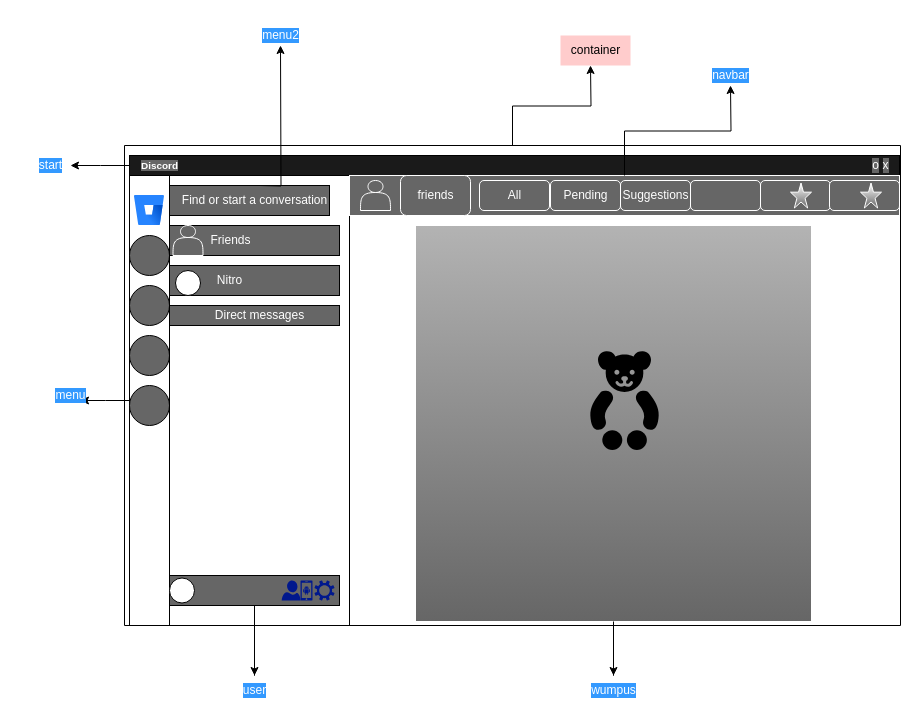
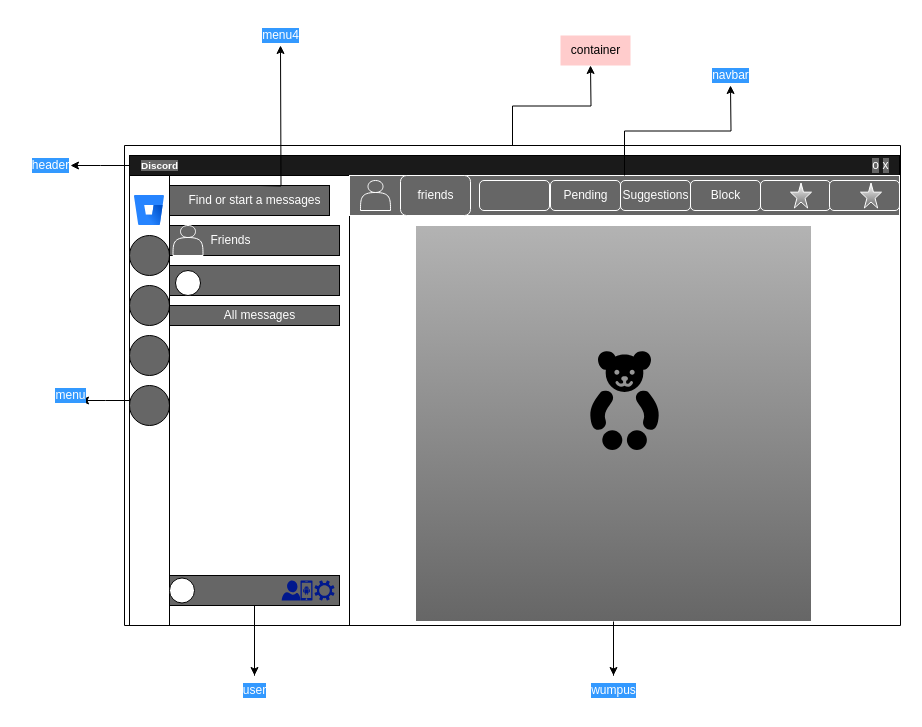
  <mxCell id="0" />
  <mxCell id="1" parent="0" />
  <mxCell id="2" style="edgeStyle=orthogonalEdgeStyle;rounded=0;orthogonalLoop=1;jettySize=auto;html=1;fontColor=#FFFFFF;" edge="1" parent="1" source="3"><mxGeometry relative="1" as="geometry"><mxPoint x="590" y="65" as="targetPoint" /></mxGeometry></mxCell>
  <mxCell id="3" value="" style="swimlane;startSize=0;fillColor=#B3B3B3;" vertex="1" parent="1"><mxGeometry x="124" width="776" height="480" as="geometry" y="145" /></mxCell>
  <mxCell id="4" value="" style="whiteSpace=wrap;html=1;aspect=fixed;shadow=0;labelBackgroundColor=#666666;strokeColor=#FFFFFF;fontColor=#FFFFFF;fillColor=#B3B3B3;gradientColor=#666666;" vertex="1" parent="3"><mxGeometry x="291" y="80" width="396" height="396" as="geometry" /></mxCell>
  <mxCell id="5" value="" style="rounded=0;whiteSpace=wrap;html=1;fillColor=#1A1A1A;" vertex="1" parent="3"><mxGeometry x="5" y="10" width="770" height="20" as="geometry" /></mxCell>
  <mxCell id="6" value="&lt;h5&gt;&lt;font style=&quot;background-color: rgb(102, 102, 102);&quot; color=&quot;#ffffff&quot;&gt;Discord&lt;/font&gt;&lt;/h5&gt;" style="text;html=1;resizable=0;autosize=1;align=center;verticalAlign=middle;points=[];fillColor=none;strokeColor=none;rounded=0;" vertex="1" parent="3"><mxGeometry x="5" y="-10" width="60" height="60" as="geometry" /></mxCell>
  <mxCell id="7" value="" style="swimlane;startSize=0;labelBackgroundColor=#666666;fontColor=#FFFFFF;fillColor=#1A1A1A;" vertex="1" parent="3"><mxGeometry x="5" y="30" width="40" height="450" as="geometry" /></mxCell>
  <mxCell id="8" value="" style="ellipse;whiteSpace=wrap;html=1;aspect=fixed;labelBackgroundColor=#666666;fontColor=#FFFFFF;fillColor=#666666;" vertex="1" parent="7"><mxGeometry y="210" width="40" height="40" as="geometry" /></mxCell>
  <mxCell id="9" value="" style="ellipse;whiteSpace=wrap;html=1;aspect=fixed;labelBackgroundColor=#666666;fontColor=#FFFFFF;fillColor=#666666;" vertex="1" parent="7"><mxGeometry y="60" width="40" height="40" as="geometry" /></mxCell>
  <mxCell id="10" value="" style="ellipse;whiteSpace=wrap;html=1;aspect=fixed;labelBackgroundColor=#666666;fontColor=#FFFFFF;fillColor=#666666;" vertex="1" parent="7"><mxGeometry y="110" width="40" height="40" as="geometry" /></mxCell>
  <mxCell id="11" value="" style="ellipse;whiteSpace=wrap;html=1;aspect=fixed;labelBackgroundColor=#666666;fontColor=#FFFFFF;fillColor=#666666;" vertex="1" parent="7"><mxGeometry y="160" width="40" height="40" as="geometry" /></mxCell>
  <mxCell id="12" value="" style="image;image=img/lib/atlassian/Bitbucket_Logo.svg;shadow=0;labelBackgroundColor=#666666;strokeColor=#FFFFFF;fontColor=#FFFFFF;fillColor=#666666;gradientColor=#666666;" vertex="1" parent="7"><mxGeometry x="5" y="20" width="30" height="30" as="geometry" /></mxCell>
  <mxCell id="13" value="" style="swimlane;startSize=0;labelBackgroundColor=#666666;fontColor=#FFFFFF;fillColor=#999999;" vertex="1" parent="3"><mxGeometry x="45" y="30" width="180" height="450" as="geometry" /></mxCell>
  <mxCell id="14" value="" style="rounded=0;whiteSpace=wrap;html=1;labelBackgroundColor=#666666;fontColor=#FFFFFF;fillColor=#666666;" vertex="1" parent="13"><mxGeometry y="10" width="160" height="30" as="geometry" /></mxCell>
- <mxCell id="15" value="Find or start a conversation" style="text;html=1;resizable=0;autosize=1;align=center;verticalAlign=middle;points=[];fillColor=none;strokeColor=none;rounded=0;labelBackgroundColor=#666666;fontColor=#FFFFFF;" vertex="1" parent="13"><mxGeometry y="10" width="170" height="30" as="geometry" /></mxCell>
+ <mxCell id="15" value="Find or start a messages" style="text;html=1;resizable=0;autosize=1;align=center;verticalAlign=middle;points=[];fillColor=none;strokeColor=none;rounded=0;labelBackgroundColor=#666666;fontColor=#FFFFFF;" vertex="1" parent="13"><mxGeometry y="10" width="170" height="30" as="geometry" /></mxCell>
  <mxCell id="16" value="" style="rounded=0;whiteSpace=wrap;html=1;labelBackgroundColor=#666666;fontColor=#FFFFFF;fillColor=#666666;" vertex="1" parent="13"><mxGeometry y="50" width="170" height="30" as="geometry" /></mxCell>
  <mxCell id="17" value="" style="rounded=0;whiteSpace=wrap;html=1;labelBackgroundColor=#666666;fontColor=#FFFFFF;fillColor=#666666;" vertex="1" parent="13"><mxGeometry y="90" width="170" height="30" as="geometry" /></mxCell>
  <mxCell id="18" value="" style="rounded=0;whiteSpace=wrap;html=1;labelBackgroundColor=#666666;fontColor=#FFFFFF;fillColor=#666666;" vertex="1" parent="13"><mxGeometry y="130" width="170" height="20" as="geometry" /></mxCell>
- <mxCell id="19" value="Direct messages" style="text;html=1;resizable=0;autosize=1;align=center;verticalAlign=middle;points=[];fillColor=none;strokeColor=none;rounded=0;labelBackgroundColor=#666666;fontColor=#FFFFFF;" vertex="1" parent="13"><mxGeometry x="35" y="125" width="110" height="30" as="geometry" /></mxCell>
+ <mxCell id="19" value="All messages" style="text;html=1;resizable=0;autosize=1;align=center;verticalAlign=middle;points=[];fillColor=none;strokeColor=none;rounded=0;labelBackgroundColor=#666666;fontColor=#FFFFFF;" vertex="1" parent="13"><mxGeometry x="35" y="125" width="110" height="30" as="geometry" /></mxCell>
  <mxCell id="20" value="" style="rounded=0;whiteSpace=wrap;html=1;labelBackgroundColor=#666666;fontColor=#FFFFFF;fillColor=#666666;" vertex="1" parent="13"><mxGeometry y="400" width="170" height="30" as="geometry" /></mxCell>
  <mxCell id="21" value="Friends" style="text;html=1;resizable=0;autosize=1;align=center;verticalAlign=middle;points=[];fillColor=none;strokeColor=none;rounded=0;labelBackgroundColor=#666666;fontColor=#FFFFFF;" vertex="1" parent="13"><mxGeometry x="31" y="50" width="60" height="30" as="geometry" /></mxCell>
- <mxCell id="22" value="Nitro" style="text;html=1;resizable=0;autosize=1;align=center;verticalAlign=middle;points=[];fillColor=none;strokeColor=none;rounded=0;labelBackgroundColor=#666666;fontColor=#FFFFFF;" vertex="1" parent="13"><mxGeometry x="35" y="90" width="50" height="30" as="geometry" /></mxCell>
  <mxCell id="23" value="" style="ellipse;whiteSpace=wrap;html=1;aspect=fixed;labelBackgroundColor=#666666;fontColor=#FFFFFF;fillColor=#FFFFFF;" vertex="1" parent="13"><mxGeometry x="6" y="95" width="25" height="25" as="geometry" /></mxCell>
  <mxCell id="24" value="" style="ellipse;whiteSpace=wrap;html=1;aspect=fixed;labelBackgroundColor=#666666;fontColor=#FFFFFF;fillColor=#FFFFFF;" vertex="1" parent="13"><mxGeometry y="402.5" width="25" height="25" as="geometry" /></mxCell>
  <mxCell id="25" value="" style="shape=actor;whiteSpace=wrap;html=1;shadow=0;labelBackgroundColor=#666666;strokeColor=#FFFFFF;fontColor=#FFFFFF;fillColor=#666666;gradientColor=#666666;" vertex="1" parent="13"><mxGeometry x="3.5" y="50" width="30" height="30" as="geometry" /></mxCell>
  <mxCell id="26" value="" style="sketch=0;aspect=fixed;pointerEvents=1;shadow=0;dashed=0;html=1;strokeColor=none;labelPosition=center;verticalLabelPosition=bottom;verticalAlign=top;align=center;fillColor=#00188D;shape=mxgraph.mscae.enterprise.android_phone;labelBackgroundColor=#3399FF;fontColor=#FFFFFF;" vertex="1" parent="13"><mxGeometry x="131" y="405" width="12" height="20" as="geometry" /></mxCell>
  <mxCell id="27" value="" style="sketch=0;aspect=fixed;pointerEvents=1;shadow=0;dashed=0;html=1;strokeColor=none;labelPosition=center;verticalLabelPosition=bottom;verticalAlign=top;align=center;fillColor=#00188D;shape=mxgraph.mscae.enterprise.settings;labelBackgroundColor=#3399FF;fontColor=#FFFFFF;" vertex="1" parent="13"><mxGeometry x="145" y="405" width="20" height="20" as="geometry" /></mxCell>
  <mxCell id="28" value="" style="sketch=0;aspect=fixed;pointerEvents=1;shadow=0;dashed=0;html=1;strokeColor=none;labelPosition=center;verticalLabelPosition=bottom;verticalAlign=top;align=center;fillColor=#00188D;shape=mxgraph.azure.user;labelBackgroundColor=#3399FF;fontColor=#FFFFFF;" vertex="1" parent="13"><mxGeometry x="112.2" y="405" width="18.8" height="20" as="geometry" /></mxCell>
  <mxCell id="29" value="" style="rounded=0;whiteSpace=wrap;html=1;labelBackgroundColor=#666666;fontColor=#FFFFFF;fillColor=#666666;strokeColor=#FFFFFF;" vertex="1" parent="3"><mxGeometry x="225" y="30" width="550" height="40" as="geometry" /></mxCell>
  <mxCell id="30" value="" style="rounded=1;whiteSpace=wrap;html=1;shadow=0;labelBackgroundColor=#666666;strokeColor=#FFFFFF;fontColor=#FFFFFF;fillColor=#666666;gradientColor=#666666;" vertex="1" parent="3"><mxGeometry x="276" y="30" width="70" height="40" as="geometry" /></mxCell>
  <mxCell id="31" value="" style="rounded=1;whiteSpace=wrap;html=1;shadow=0;labelBackgroundColor=#666666;strokeColor=#FFFFFF;fontColor=#FFFFFF;fillColor=#666666;gradientColor=#666666;" vertex="1" parent="3"><mxGeometry x="355" y="35" width="70" height="30" as="geometry" /></mxCell>
  <mxCell id="32" value="" style="rounded=1;whiteSpace=wrap;html=1;shadow=0;labelBackgroundColor=#666666;strokeColor=#FFFFFF;fontColor=#FFFFFF;fillColor=#666666;gradientColor=#666666;" vertex="1" parent="3"><mxGeometry x="426" y="35" width="70" height="30" as="geometry" /></mxCell>
  <mxCell id="33" value="" style="rounded=1;whiteSpace=wrap;html=1;shadow=0;labelBackgroundColor=#666666;strokeColor=#FFFFFF;fontColor=#FFFFFF;fillColor=#666666;gradientColor=#666666;" vertex="1" parent="3"><mxGeometry x="496" y="35" width="70" height="30" as="geometry" /></mxCell>
  <mxCell id="34" value="" style="rounded=1;whiteSpace=wrap;html=1;shadow=0;labelBackgroundColor=#666666;strokeColor=#FFFFFF;fontColor=#FFFFFF;fillColor=#666666;gradientColor=#666666;" vertex="1" parent="3"><mxGeometry x="566" y="35" width="70" height="30" as="geometry" /></mxCell>
  <mxCell id="35" value="" style="rounded=1;whiteSpace=wrap;html=1;shadow=0;labelBackgroundColor=#666666;strokeColor=#FFFFFF;fontColor=#FFFFFF;fillColor=#666666;gradientColor=#666666;" vertex="1" parent="3"><mxGeometry x="636" y="35" width="70" height="30" as="geometry" /></mxCell>
  <mxCell id="36" value="" style="rounded=1;whiteSpace=wrap;html=1;shadow=0;labelBackgroundColor=#666666;strokeColor=#FFFFFF;fontColor=#FFFFFF;fillColor=#666666;gradientColor=#666666;" vertex="1" parent="3"><mxGeometry x="705" y="35" width="70" height="30" as="geometry" /></mxCell>
  <mxCell id="37" value="" style="shape=actor;whiteSpace=wrap;html=1;shadow=0;labelBackgroundColor=#666666;strokeColor=#FFFFFF;fontColor=#FFFFFF;fillColor=#666666;gradientColor=#666666;" vertex="1" parent="3"><mxGeometry x="236" y="35" width="30" height="30" as="geometry" /></mxCell>
  <mxCell id="38" value="" style="shape=mxgraph.signs.animals.teddy_bear;html=1;pointerEvents=1;fillColor=#000000;strokeColor=none;verticalLabelPosition=bottom;verticalAlign=top;align=center;sketch=0;shadow=0;labelBackgroundColor=#666666;fontColor=#FFFFFF;" vertex="1" parent="3"><mxGeometry x="465.5" y="205.5" width="69" height="99" as="geometry" /></mxCell>
  <mxCell id="39" value="x" style="text;html=1;resizable=0;autosize=1;align=center;verticalAlign=middle;points=[];fillColor=none;strokeColor=none;rounded=0;shadow=0;labelBackgroundColor=#666666;fontColor=#FFFFFF;" vertex="1" parent="3"><mxGeometry x="746" y="5" width="30" height="30" as="geometry" /></mxCell>
  <mxCell id="40" value="o" style="text;html=1;resizable=0;autosize=1;align=center;verticalAlign=middle;points=[];fillColor=none;strokeColor=none;rounded=0;shadow=0;labelBackgroundColor=#666666;fontColor=#FFFFFF;" vertex="1" parent="3"><mxGeometry x="736" y="5" width="30" height="30" as="geometry" /></mxCell>
  <mxCell id="41" value="friends" style="text;html=1;resizable=0;autosize=1;align=center;verticalAlign=middle;points=[];fillColor=none;strokeColor=none;rounded=0;shadow=0;labelBackgroundColor=#666666;fontColor=#FFFFFF;" vertex="1" parent="3"><mxGeometry x="281" y="35" width="60" height="30" as="geometry" /></mxCell>
- <mxCell id="42" value="All" style="text;html=1;resizable=0;autosize=1;align=center;verticalAlign=middle;points=[];fillColor=none;strokeColor=none;rounded=0;shadow=0;labelBackgroundColor=#666666;fontColor=#FFFFFF;" vertex="1" parent="3"><mxGeometry x="370" y="35" width="40" height="30" as="geometry" /></mxCell>
  <mxCell id="43" value="Pending" style="text;html=1;resizable=0;autosize=1;align=center;verticalAlign=middle;points=[];fillColor=none;strokeColor=none;rounded=0;shadow=0;labelBackgroundColor=#666666;fontColor=#FFFFFF;" vertex="1" parent="3"><mxGeometry x="426" y="35" width="70" height="30" as="geometry" /></mxCell>
  <mxCell id="44" value="Suggestions" style="text;html=1;resizable=0;autosize=1;align=center;verticalAlign=middle;points=[];fillColor=none;strokeColor=none;rounded=0;shadow=0;labelBackgroundColor=#666666;fontColor=#FFFFFF;" vertex="1" parent="3"><mxGeometry x="486" y="35" width="90" height="30" as="geometry" /></mxCell>
+ <mxCell id="45" value="Block" style="text;html=1;resizable=0;autosize=1;align=center;verticalAlign=middle;points=[];fillColor=none;strokeColor=none;rounded=0;shadow=0;labelBackgroundColor=#666666;fontColor=#FFFFFF;" vertex="1" parent="3"><mxGeometry x="576" y="35" width="50" height="30" as="geometry" /></mxCell>
  <mxCell id="46" value="" style="verticalLabelPosition=bottom;verticalAlign=top;html=1;shape=mxgraph.basic.star;shadow=0;labelBackgroundColor=#666666;strokeColor=#FFFFFF;fontColor=#FFFFFF;fillColor=#FFFFFF;gradientColor=#666666;" vertex="1" parent="3"><mxGeometry x="666" y="37.5" width="21" height="25" as="geometry" /></mxCell>
  <mxCell id="47" value="" style="verticalLabelPosition=bottom;verticalAlign=top;html=1;shape=mxgraph.basic.star;shadow=0;labelBackgroundColor=#666666;strokeColor=#FFFFFF;fontColor=#FFFFFF;fillColor=#FFFFFF;gradientColor=#666666;" vertex="1" parent="3"><mxGeometry x="736" y="37.5" width="21" height="25" as="geometry" /></mxCell>
  <mxCell id="48" value="container" style="text;html=1;resizable=0;autosize=1;align=center;verticalAlign=middle;points=[];fillColor=#FFCCCC;strokeColor=none;rounded=0;" vertex="1" parent="1"><mxGeometry x="560" y="35" width="70" height="30" as="geometry" /></mxCell>
  <mxCell id="49" style="edgeStyle=orthogonalEdgeStyle;rounded=0;orthogonalLoop=1;jettySize=auto;html=1;fontColor=#FFFFFF;" edge="1" parent="1" source="29"><mxGeometry relative="1" as="geometry"><mxPoint x="730" y="85" as="targetPoint" /></mxGeometry></mxCell>
  <mxCell id="50" value="navbar" style="text;html=1;resizable=0;autosize=1;align=center;verticalAlign=middle;points=[];fillColor=none;strokeColor=none;rounded=0;shadow=0;labelBackgroundColor=#3399FF;fontColor=#FFFFFF;" vertex="1" parent="1"><mxGeometry x="700" y="60" width="60" height="30" as="geometry" /></mxCell>
  <mxCell id="51" style="edgeStyle=orthogonalEdgeStyle;rounded=0;orthogonalLoop=1;jettySize=auto;html=1;fontColor=#FFFFFF;" edge="1" parent="1"><mxGeometry relative="1" as="geometry"><mxPoint x="280" y="45" as="targetPoint" /><mxPoint x="259" y="185" as="sourcePoint" /></mxGeometry></mxCell>
- <mxCell id="52" value="menu2" style="text;html=1;resizable=0;autosize=1;align=center;verticalAlign=middle;points=[];fillColor=none;strokeColor=none;rounded=0;shadow=0;labelBackgroundColor=#3399FF;fontColor=#FFFFFF;" vertex="1" parent="1"><mxGeometry x="250" y="20" width="60" height="30" as="geometry" /></mxCell>
+ <mxCell id="52" value="menu4" style="text;html=1;resizable=0;autosize=1;align=center;verticalAlign=middle;points=[];fillColor=none;strokeColor=none;rounded=0;shadow=0;labelBackgroundColor=#3399FF;fontColor=#FFFFFF;" vertex="1" parent="1"><mxGeometry x="250" y="20" width="60" height="30" as="geometry" /></mxCell>
  <mxCell id="53" style="edgeStyle=orthogonalEdgeStyle;rounded=0;orthogonalLoop=1;jettySize=auto;html=1;fontColor=#FFFFFF;" edge="1" parent="1" source="7"><mxGeometry relative="1" as="geometry"><mxPoint x="80" y="400" as="targetPoint" /></mxGeometry></mxCell>
  <mxCell id="54" value="menu" style="text;html=1;resizable=0;autosize=1;align=center;verticalAlign=middle;points=[];fillColor=none;strokeColor=none;rounded=0;shadow=0;labelBackgroundColor=#3399FF;fontColor=#FFFFFF;" vertex="1" parent="1"><mxGeometry x="45" y="380" width="50" height="30" as="geometry" /></mxCell>
  <mxCell id="55" style="edgeStyle=orthogonalEdgeStyle;rounded=0;orthogonalLoop=1;jettySize=auto;html=1;fontColor=#FFFFFF;" edge="1" parent="1" source="5"><mxGeometry relative="1" as="geometry"><mxPoint x="70" y="165" as="targetPoint" /></mxGeometry></mxCell>
- <mxCell id="56" value="start" style="text;html=1;resizable=0;autosize=1;align=center;verticalAlign=middle;points=[];fillColor=none;strokeColor=none;rounded=0;shadow=0;labelBackgroundColor=#3399FF;fontColor=#FFFFFF;" vertex="1" parent="1"><mxGeometry x="20" y="150" width="60" height="30" as="geometry" /></mxCell>
+ <mxCell id="56" value="header" style="text;html=1;resizable=0;autosize=1;align=center;verticalAlign=middle;points=[];fillColor=none;strokeColor=none;rounded=0;shadow=0;labelBackgroundColor=#3399FF;fontColor=#FFFFFF;" vertex="1" parent="1"><mxGeometry x="20" y="150" width="60" height="30" as="geometry" /></mxCell>
  <mxCell id="57" style="edgeStyle=orthogonalEdgeStyle;rounded=0;orthogonalLoop=1;jettySize=auto;html=1;fontColor=#FFFFFF;startArrow=none;" edge="1" parent="1" source="58"><mxGeometry relative="1" as="geometry"><mxPoint x="254" y="675" as="targetPoint" /></mxGeometry></mxCell>
  <mxCell id="58" value="user" style="text;html=1;resizable=0;autosize=1;align=center;verticalAlign=middle;points=[];fillColor=none;strokeColor=none;rounded=0;shadow=0;labelBackgroundColor=#3399FF;fontColor=#FFFFFF;" vertex="1" parent="1"><mxGeometry x="229" y="675" width="50" height="30" as="geometry" /></mxCell>
  <mxCell id="59" value="" style="edgeStyle=orthogonalEdgeStyle;rounded=0;orthogonalLoop=1;jettySize=auto;html=1;fontColor=#FFFFFF;endArrow=none;" edge="1" parent="1" source="20" target="58"><mxGeometry relative="1" as="geometry"><mxPoint x="254" y="675" as="targetPoint" /><mxPoint x="254" y="605" as="sourcePoint" /></mxGeometry></mxCell>
  <mxCell id="60" style="edgeStyle=orthogonalEdgeStyle;rounded=0;orthogonalLoop=1;jettySize=auto;html=1;fontColor=#FFFFFF;startArrow=none;" edge="1" parent="1" source="61"><mxGeometry relative="1" as="geometry"><mxPoint x="613" y="675" as="targetPoint" /></mxGeometry></mxCell>
  <mxCell id="61" value="wumpus" style="text;html=1;resizable=0;autosize=1;align=center;verticalAlign=middle;points=[];fillColor=none;strokeColor=none;rounded=0;shadow=0;labelBackgroundColor=#3399FF;fontColor=#FFFFFF;" vertex="1" parent="1"><mxGeometry x="578" y="675" width="70" height="30" as="geometry" /></mxCell>
  <mxCell id="62" value="" style="edgeStyle=orthogonalEdgeStyle;rounded=0;orthogonalLoop=1;jettySize=auto;html=1;fontColor=#FFFFFF;endArrow=none;" edge="1" parent="1" source="4" target="61"><mxGeometry relative="1" as="geometry"><mxPoint x="613" y="675" as="targetPoint" /><mxPoint x="613" y="621" as="sourcePoint" /></mxGeometry></mxCell>
